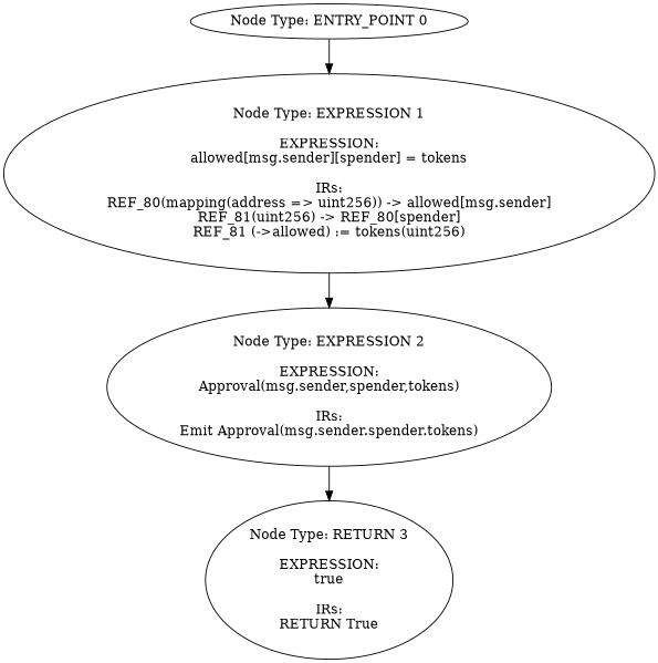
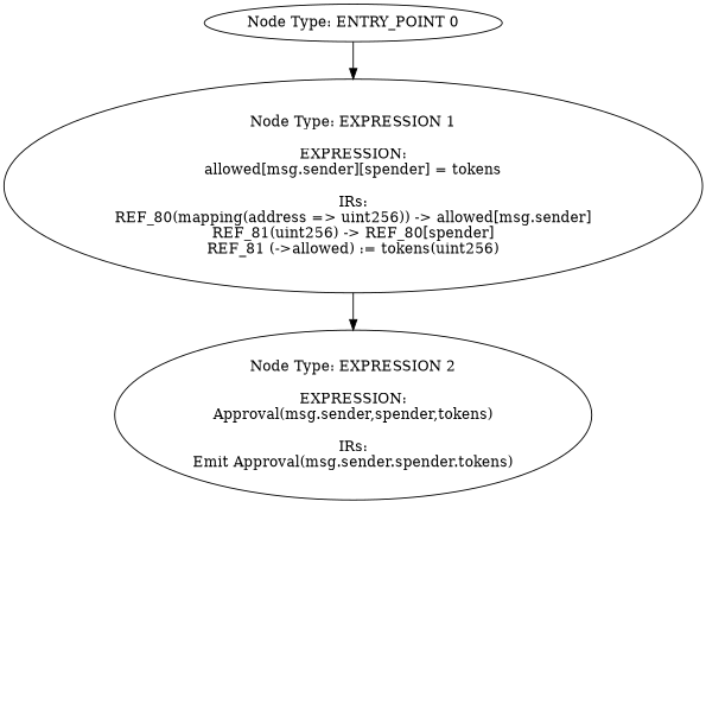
  digraph {
    n1 [label="Node Type: ENTRY_POINT 0\n"]
    n2 [label="Node Type: EXPRESSION 1\n\nEXPRESSION:\nallowed[msg.sender][spender] = tokens\n\nIRs:\nREF_80(mapping(address => uint256)) -> allowed[msg.sender]\nREF_81(uint256) -> REF_80[spender]\nREF_81 (->allowed) := tokens(uint256)"]
    n3 [label="Node Type: EXPRESSION 2\n\nEXPRESSION:\nApproval(msg.sender,spender,tokens)\n\nIRs:\nEmit Approval(msg.sender.spender.tokens)"]
-   n4 [label="Node Type: RETURN 3\n\nEXPRESSION:\ntrue\n\nIRs:\nRETURN True"]
    n1 -> n2
    n2 -> n3
-   n3 -> n4
  }
